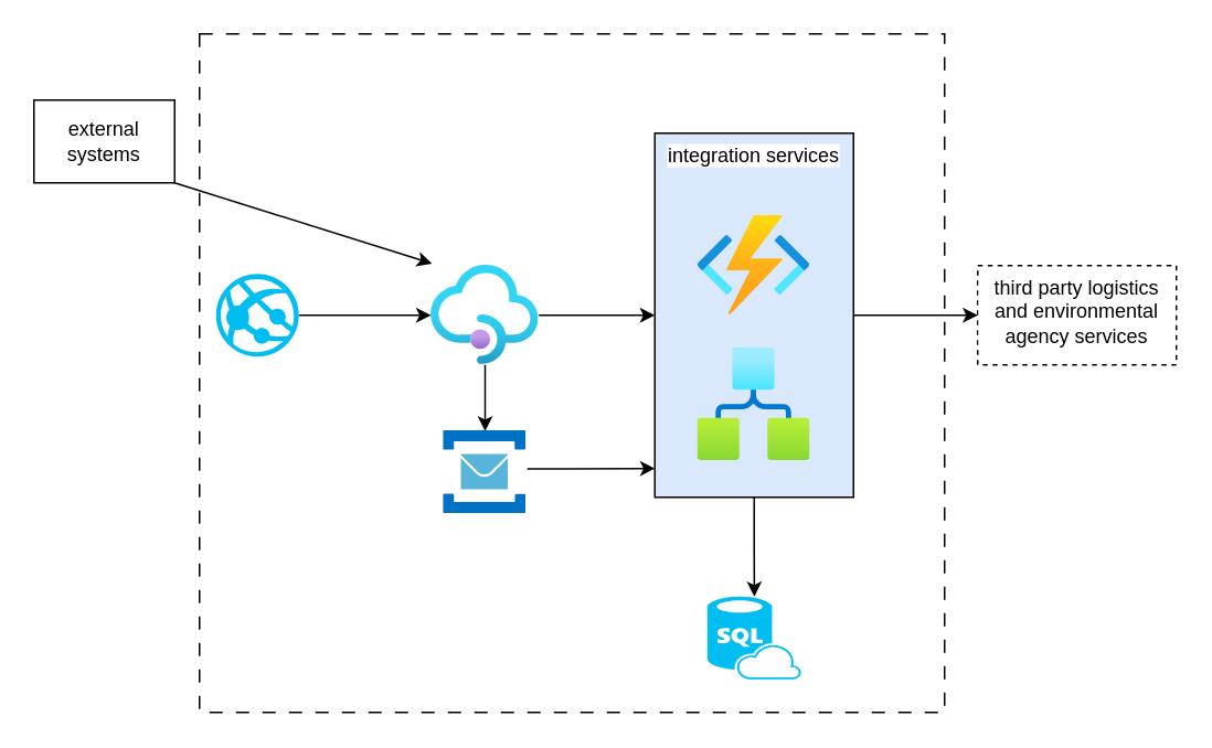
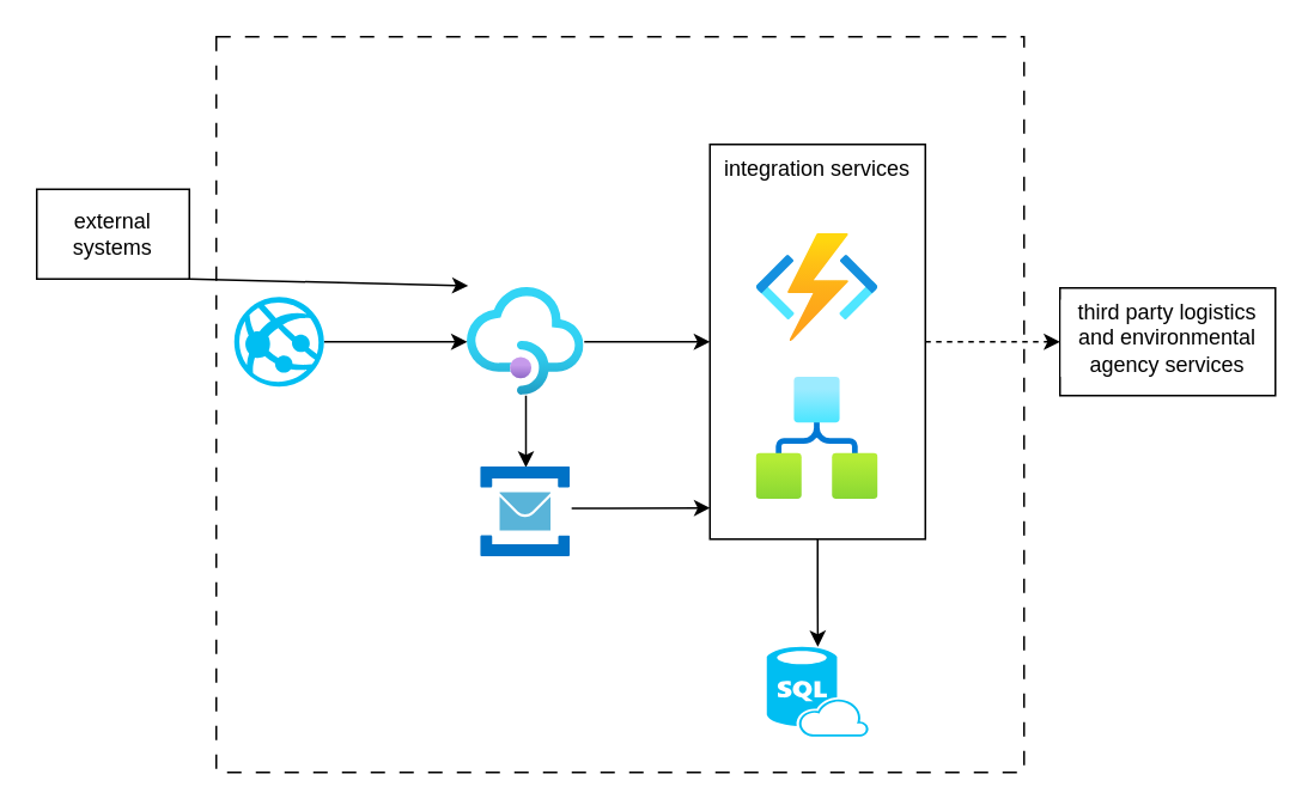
  <mxCell id="0" />
  <mxCell id="1" parent="0" />
  <mxCell id="2" value="" style="rounded=0;whiteSpace=wrap;html=1;fillColor=none;strokeWidth=1;dashed=1;dashPattern=8 8;" parent="1" vertex="1"><mxGeometry x="120" y="20" width="450" height="410" as="geometry" /></mxCell>
- <mxCell id="3" value="" style="edgeStyle=orthogonalEdgeStyle;rounded=0;orthogonalLoop=1;jettySize=auto;html=1;" parent="1" source="5" target="12" edge="1"><mxGeometry relative="1" as="geometry" /></mxCell>
+ <mxCell id="3" value="" style="edgeStyle=orthogonalEdgeStyle;rounded=0;orthogonalLoop=1;jettySize=auto;html=1;dashed=1;" parent="1" source="5" target="12" edge="1"><mxGeometry relative="1" as="geometry" /></mxCell>
  <mxCell id="4" value="" style="edgeStyle=orthogonalEdgeStyle;rounded=0;orthogonalLoop=1;jettySize=auto;html=1;" parent="1" source="5" target="8" edge="1"><mxGeometry relative="1" as="geometry" /></mxCell>
- <mxCell id="5" value="integration services" style="whiteSpace=wrap;html=1;verticalAlign=top;rounded=0;labelBackgroundColor=default;sketch=0;fillColor=#dae8fc;" parent="1" vertex="1"><mxGeometry x="395" y="80" width="120" height="220" as="geometry" /></mxCell>
+ <mxCell id="5" value="integration services" style="whiteSpace=wrap;html=1;verticalAlign=top;rounded=0;labelBackgroundColor=default;sketch=0;" parent="1" vertex="1"><mxGeometry x="395" y="80" width="120" height="220" as="geometry" /></mxCell>
  <mxCell id="6" value="" style="image;aspect=fixed;html=1;points=[];align=center;fontSize=12;image=img/lib/azure2/compute/Function_Apps.svg;" parent="1" vertex="1"><mxGeometry x="421" y="130" width="68" height="60" as="geometry" /></mxCell>
  <mxCell id="7" value="" style="image;aspect=fixed;html=1;points=[];align=center;fontSize=12;image=img/lib/azure2/internet_of_things/Logic_Apps.svg;" parent="1" vertex="1"><mxGeometry x="421" y="210" width="68" height="68" as="geometry" /></mxCell>
  <mxCell id="8" value="" style="aspect=fixed;html=1;align=center;fontSize=12;image=img/lib/azure2/compute/Function_Apps.svg;verticalLabelPosition=bottom;verticalAlign=top;strokeColor=none;fillColor=#00BEF2;shape=mxgraph.azure.sql_database_sql_azure;" parent="1" vertex="1"><mxGeometry x="426.67" y="360" width="56.667" height="50" as="geometry" /></mxCell>
  <mxCell id="9" value="" style="edgeStyle=orthogonalEdgeStyle;rounded=0;orthogonalLoop=1;jettySize=auto;html=1;" parent="1" source="11" target="5" edge="1"><mxGeometry relative="1" as="geometry" /></mxCell>
  <mxCell id="10" value="" style="edgeStyle=orthogonalEdgeStyle;rounded=0;orthogonalLoop=1;jettySize=auto;html=1;" parent="1" source="11" target="17" edge="1"><mxGeometry relative="1" as="geometry" /></mxCell>
  <mxCell id="11" value="" style="image;aspect=fixed;html=1;points=[];align=center;fontSize=12;image=img/lib/azure2/app_services/API_Management_Services.svg;" parent="1" vertex="1"><mxGeometry x="260" y="160" width="65" height="60" as="geometry" /></mxCell>
- <mxCell id="12" value="third party logistics and environmental agency services" style="whiteSpace=wrap;html=1;verticalAlign=top;rounded=0;labelBackgroundColor=default;sketch=0;dashed=1;" parent="1" vertex="1"><mxGeometry x="590" y="160" width="120" height="60" as="geometry" /></mxCell>
+ <mxCell id="12" value="third party logistics and environmental agency services" style="whiteSpace=wrap;html=1;verticalAlign=top;rounded=0;labelBackgroundColor=default;sketch=0;" parent="1" vertex="1"><mxGeometry x="590" y="160" width="120" height="60" as="geometry" /></mxCell>
  <mxCell id="13" value="" style="edgeStyle=orthogonalEdgeStyle;rounded=0;orthogonalLoop=1;jettySize=auto;html=1;entryX=-0.003;entryY=0.5;entryDx=0;entryDy=0;entryPerimeter=0;" parent="1" source="14" target="11" edge="1"><mxGeometry relative="1" as="geometry"><mxPoint x="260" y="190" as="targetPoint" /></mxGeometry></mxCell>
  <mxCell id="14" value="" style="verticalLabelPosition=bottom;html=1;verticalAlign=top;align=center;strokeColor=none;fillColor=#00BEF2;shape=mxgraph.azure.azure_website;pointerEvents=1;" parent="1" vertex="1"><mxGeometry x="130" y="165" width="50" height="50" as="geometry" /></mxCell>
- <mxCell id="15" value="external&lt;br&gt;systems" style="rounded=0;whiteSpace=wrap;html=1;" parent="1" vertex="1"><mxGeometry x="20" y="60" width="85" height="50" as="geometry" /></mxCell>
+ <mxCell id="15" value="external&lt;br&gt;systems" style="rounded=0;whiteSpace=wrap;html=1;" parent="1" vertex="1"><mxGeometry x="20" y="105" width="85" height="50" as="geometry" /></mxCell>
  <mxCell id="16" value="" style="endArrow=classic;html=1;rounded=0;exitX=1;exitY=1;exitDx=0;exitDy=0;entryX=0.006;entryY=-0.02;entryDx=0;entryDy=0;entryPerimeter=0;" parent="1" source="15" target="11" edge="1"><mxGeometry width="50" height="50" relative="1" as="geometry"><mxPoint x="240" y="120" as="sourcePoint" /><mxPoint x="290" y="70" as="targetPoint" /></mxGeometry></mxCell>
  <mxCell id="17" value="" style="image;sketch=0;aspect=fixed;html=1;points=[];align=center;fontSize=12;image=img/lib/mscae/Service_Bus.svg;" parent="1" vertex="1"><mxGeometry x="267.5" y="260" width="50" height="50" as="geometry" /></mxCell>
  <mxCell id="18" value="" style="endArrow=classic;html=1;rounded=0;exitX=1.009;exitY=0.458;exitDx=0;exitDy=0;exitPerimeter=0;entryX=0.001;entryY=0.921;entryDx=0;entryDy=0;entryPerimeter=0;" parent="1" source="17" target="5" edge="1"><mxGeometry width="50" height="50" relative="1" as="geometry"><mxPoint x="320" y="280" as="sourcePoint" /><mxPoint x="380" y="280" as="targetPoint" /></mxGeometry></mxCell>
